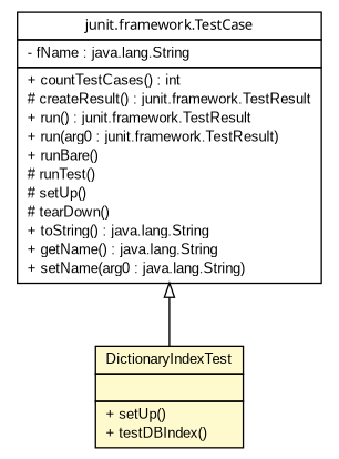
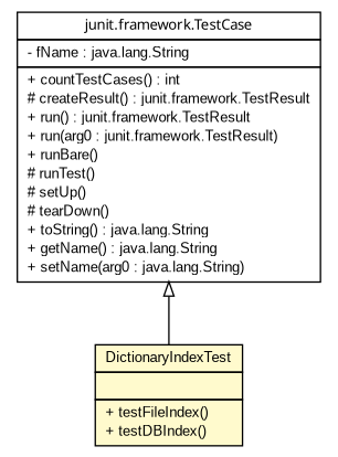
  digraph {
    nodesep=0.25
    ranksep=0.5
    node [fontcolor=black fontname=arial fontsize=10.0 shape=plaintext]
-   n1 [label=<<table title="tud.iir.persistence.test.DictionaryIndexTest" border="0" cellborder="1" cellspacing="0" cellpadding="2" port="p" bgcolor="lemonChiffon" href="./DictionaryIndexTest.html"> 		<tr><td><table border="0" cellspacing="0" cellpadding="1"> <tr><td align="center" balign="center"> DictionaryIndexTest </td></tr> 		</table></td></tr> 		<tr><td><table border="0" cellspacing="0" cellpadding="1"> <tr><td align="left" balign="left">  </td></tr> 		</table></td></tr> 		<tr><td><table border="0" cellspacing="0" cellpadding="1"> <tr><td align="left" balign="left"> + setUp() </td></tr> <tr><td align="left" balign="left"> + testDBIndex() </td></tr> 		</table></td></tr> 		</table>>]
+   n1 [label=<<table title="tud.iir.persistence.test.DictionaryIndexTest" border="0" cellborder="1" cellspacing="0" cellpadding="2" port="p" bgcolor="lemonChiffon" href="./DictionaryIndexTest.html"> 		<tr><td><table border="0" cellspacing="0" cellpadding="1"> <tr><td align="center" balign="center"> DictionaryIndexTest </td></tr> 		</table></td></tr> 		<tr><td><table border="0" cellspacing="0" cellpadding="1"> <tr><td align="left" balign="left">  </td></tr> 		</table></td></tr> 		<tr><td><table border="0" cellspacing="0" cellpadding="1"> <tr><td align="left" balign="left"> + testFileIndex() </td></tr> <tr><td align="left" balign="left"> + testDBIndex() </td></tr> 		</table></td></tr> 		</table>>]
    n2 [label=<<table title="junit.framework.TestCase" border="0" cellborder="1" cellspacing="0" cellpadding="2" port="p" href="http://java.sun.com/j2se/1.4.2/docs/api/junit/framework/TestCase.html"> 		<tr><td><table border="0" cellspacing="0" cellpadding="1"> <tr><td align="center" balign="center"><font face="ariali"> junit.framework.TestCase </font></td></tr> 		</table></td></tr> 		<tr><td><table border="0" cellspacing="0" cellpadding="1"> <tr><td align="left" balign="left"> - fName : java.lang.String </td></tr> 		</table></td></tr> 		<tr><td><table border="0" cellspacing="0" cellpadding="1"> <tr><td align="left" balign="left"> + countTestCases() : int </td></tr> <tr><td align="left" balign="left"> # createResult() : junit.framework.TestResult </td></tr> <tr><td align="left" balign="left"> + run() : junit.framework.TestResult </td></tr> <tr><td align="left" balign="left"> + run(arg0 : junit.framework.TestResult) </td></tr> <tr><td align="left" balign="left"> + runBare() </td></tr> <tr><td align="left" balign="left"> # runTest() </td></tr> <tr><td align="left" balign="left"> # setUp() </td></tr> <tr><td align="left" balign="left"> # tearDown() </td></tr> <tr><td align="left" balign="left"> + toString() : java.lang.String </td></tr> <tr><td align="left" balign="left"> + getName() : java.lang.String </td></tr> <tr><td align="left" balign="left"> + setName(arg0 : java.lang.String) </td></tr> 		</table></td></tr> 		</table>>]
    n2 -> n1 [arrowtail=empty dir=back fontname=arial fontsize=10 headport=p labelfontname=arial labelfontsize=10 tailport=p]
  }
